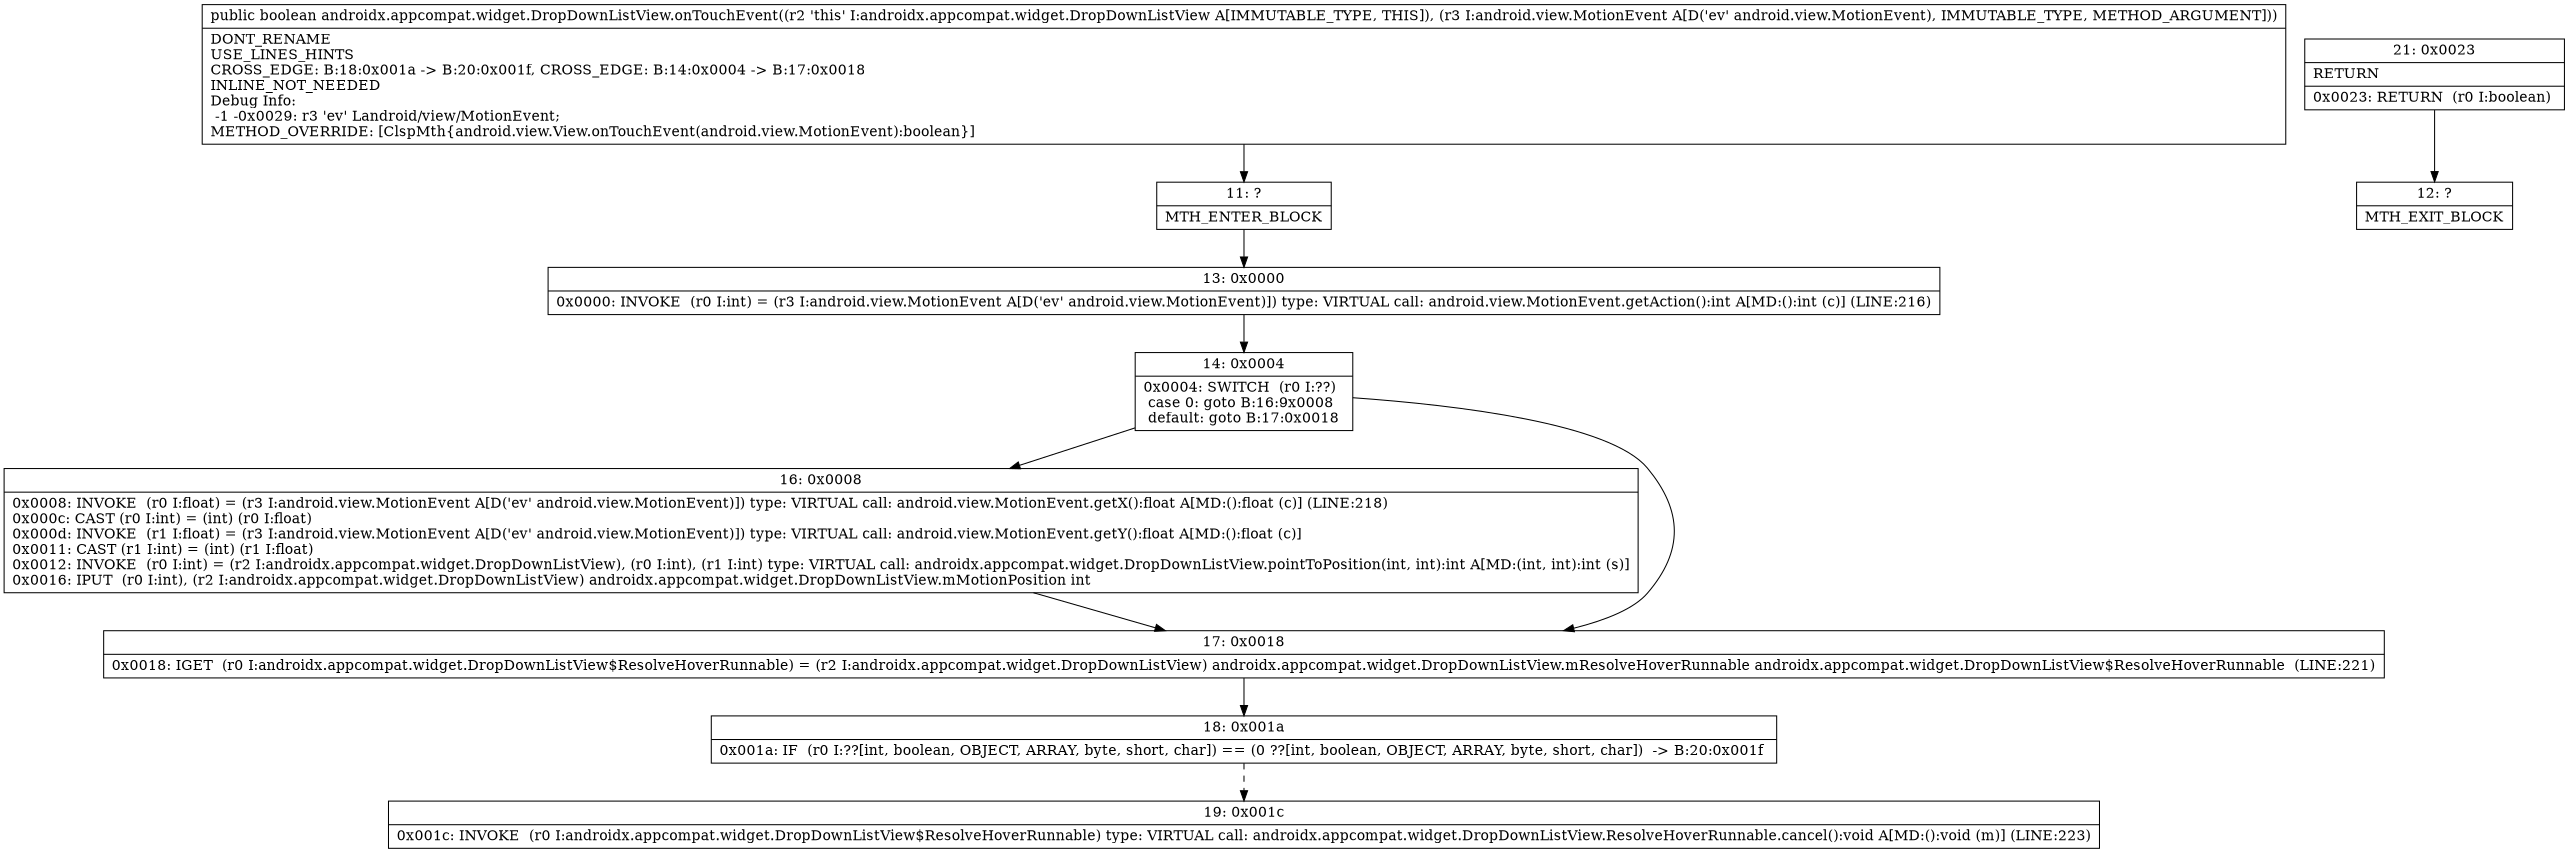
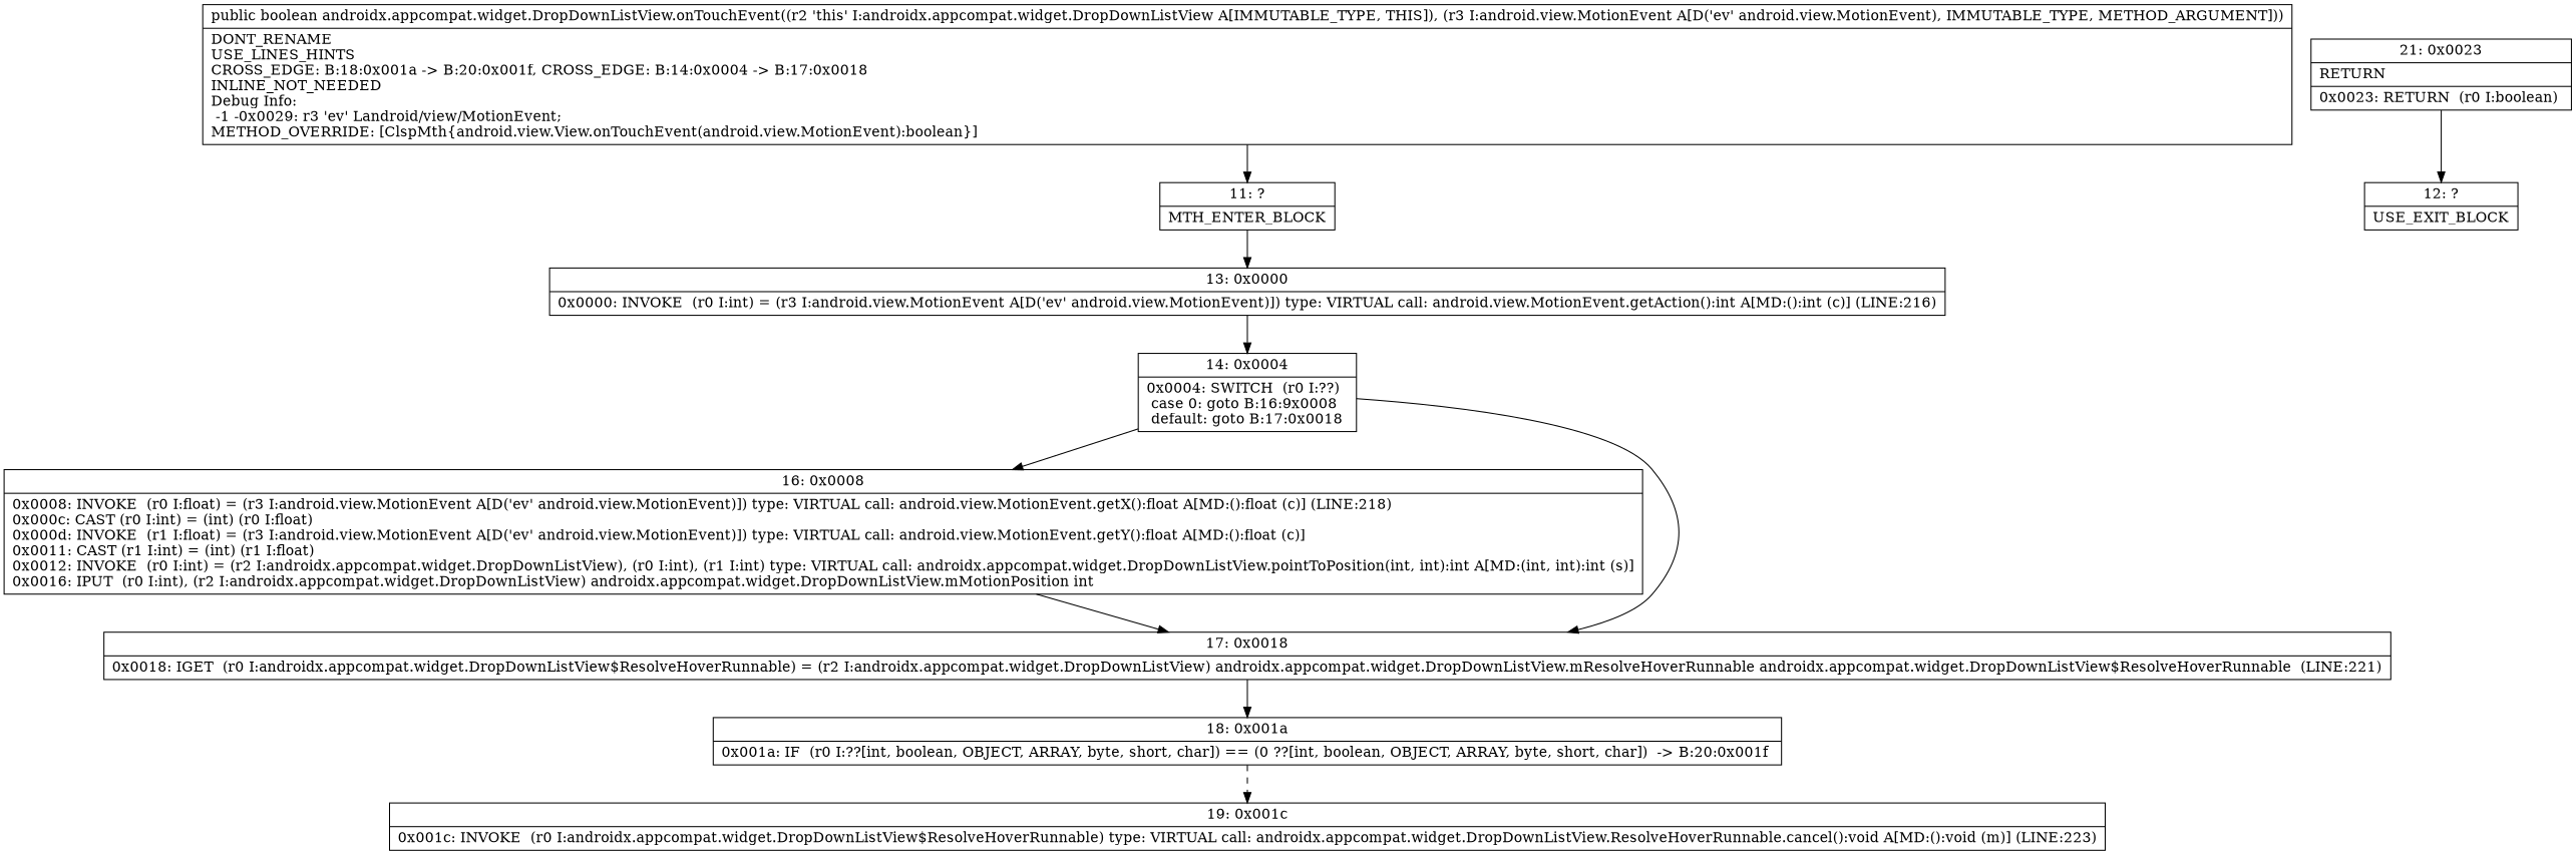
  digraph {
    node [shape=record]
    n1 [label="{11\:\ ?|MTH_ENTER_BLOCK\l}"]
    n2 [label="{13\:\ 0x0000|0x0000: INVOKE  (r0 I:int) = (r3 I:android.view.MotionEvent A[D('ev' android.view.MotionEvent)]) type: VIRTUAL call: android.view.MotionEvent.getAction():int A[MD:():int (c)] (LINE:216)\l}"]
    n3 [label="{14\:\ 0x0004|0x0004: SWITCH  (r0 I:??)\l case 0: goto B:16:9x0008\l default: goto B:17:0x0018 \l}"]
    n4 [label="{16\:\ 0x0008|0x0008: INVOKE  (r0 I:float) = (r3 I:android.view.MotionEvent A[D('ev' android.view.MotionEvent)]) type: VIRTUAL call: android.view.MotionEvent.getX():float A[MD:():float (c)] (LINE:218)\l0x000c: CAST (r0 I:int) = (int) (r0 I:float) \l0x000d: INVOKE  (r1 I:float) = (r3 I:android.view.MotionEvent A[D('ev' android.view.MotionEvent)]) type: VIRTUAL call: android.view.MotionEvent.getY():float A[MD:():float (c)]\l0x0011: CAST (r1 I:int) = (int) (r1 I:float) \l0x0012: INVOKE  (r0 I:int) = (r2 I:androidx.appcompat.widget.DropDownListView), (r0 I:int), (r1 I:int) type: VIRTUAL call: androidx.appcompat.widget.DropDownListView.pointToPosition(int, int):int A[MD:(int, int):int (s)]\l0x0016: IPUT  (r0 I:int), (r2 I:androidx.appcompat.widget.DropDownListView) androidx.appcompat.widget.DropDownListView.mMotionPosition int \l}"]
    n5 [label="{17\:\ 0x0018|0x0018: IGET  (r0 I:androidx.appcompat.widget.DropDownListView$ResolveHoverRunnable) = (r2 I:androidx.appcompat.widget.DropDownListView) androidx.appcompat.widget.DropDownListView.mResolveHoverRunnable androidx.appcompat.widget.DropDownListView$ResolveHoverRunnable  (LINE:221)\l}"]
    n6 [label="{18\:\ 0x001a|0x001a: IF  (r0 I:??[int, boolean, OBJECT, ARRAY, byte, short, char]) == (0 ??[int, boolean, OBJECT, ARRAY, byte, short, char])  \-\> B:20:0x001f \l}"]
    n7 [label="{19\:\ 0x001c|0x001c: INVOKE  (r0 I:androidx.appcompat.widget.DropDownListView$ResolveHoverRunnable) type: VIRTUAL call: androidx.appcompat.widget.DropDownListView.ResolveHoverRunnable.cancel():void A[MD:():void (m)] (LINE:223)\l}"]
    n8 [label="{21\:\ 0x0023|RETURN\l|0x0023: RETURN  (r0 I:boolean) \l}"]
-   n9 [label="{12\:\ ?|MTH_EXIT_BLOCK\l}"]
+   n9 [label="{12\:\ ?|USE_EXIT_BLOCK\l}"]
    n10 [label="{public boolean androidx.appcompat.widget.DropDownListView.onTouchEvent((r2 'this' I:androidx.appcompat.widget.DropDownListView A[IMMUTABLE_TYPE, THIS]), (r3 I:android.view.MotionEvent A[D('ev' android.view.MotionEvent), IMMUTABLE_TYPE, METHOD_ARGUMENT]))  | DONT_RENAME\lUSE_LINES_HINTS\lCROSS_EDGE: B:18:0x001a \-\> B:20:0x001f, CROSS_EDGE: B:14:0x0004 \-\> B:17:0x0018\lINLINE_NOT_NEEDED\lDebug Info:\l  \-1 \-0x0029: r3 'ev' Landroid\/view\/MotionEvent;\lMETHOD_OVERRIDE: [ClspMth\{android.view.View.onTouchEvent(android.view.MotionEvent):boolean\}]\l}"]
    n1 -> n2
    n2 -> n3
    n3 -> n4
    n3 -> n5
    n4 -> n5
    n5 -> n6
    n6 -> n7 [style=dashed]
    n8 -> n9
    n10 -> n1
  }
